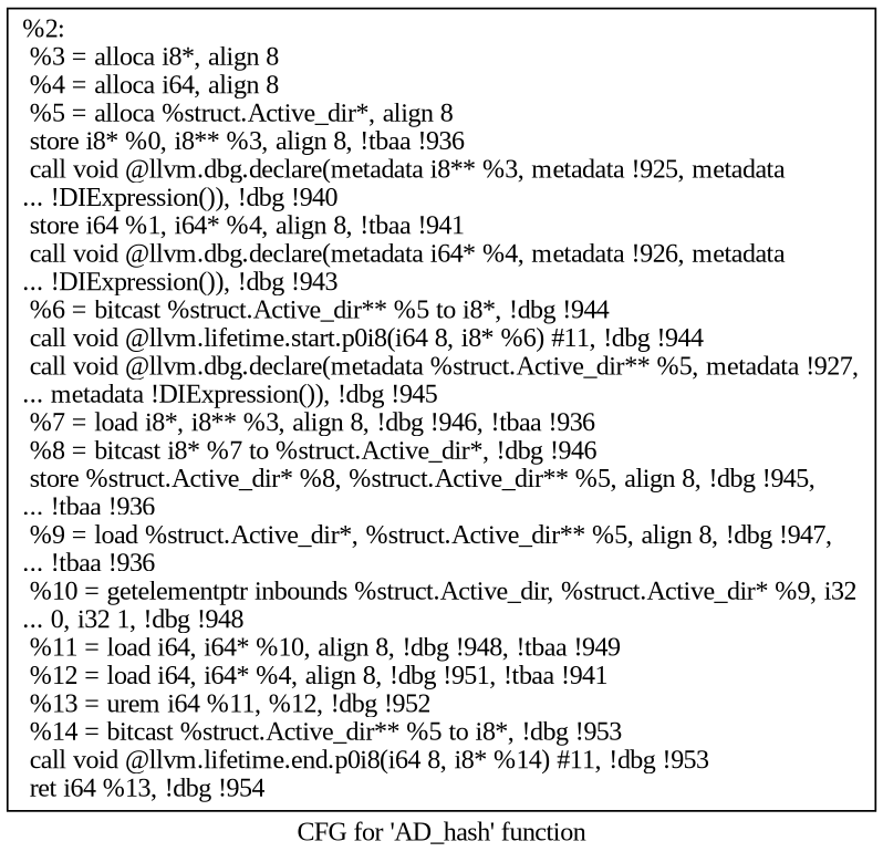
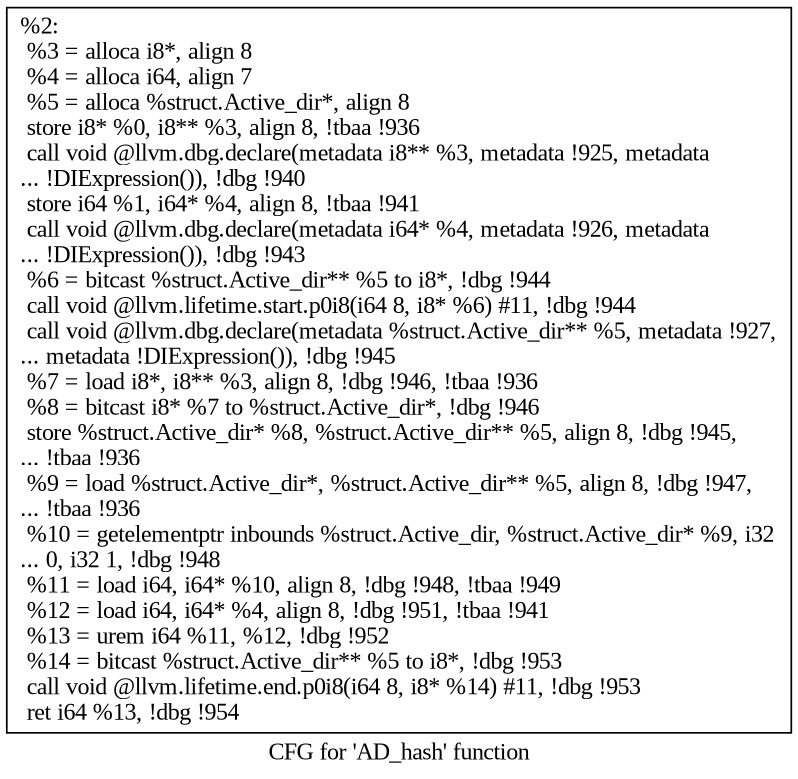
  digraph {
    label="CFG for 'AD_hash' function"
    fontname="Liberation Serif"
-   n1 [label="{%2:\l  %3 = alloca i8*, align 8\l  %4 = alloca i64, align 8\l  %5 = alloca %struct.Active_dir*, align 8\l  store i8* %0, i8** %3, align 8, !tbaa !936\l  call void @llvm.dbg.declare(metadata i8** %3, metadata !925, metadata\l... !DIExpression()), !dbg !940\l  store i64 %1, i64* %4, align 8, !tbaa !941\l  call void @llvm.dbg.declare(metadata i64* %4, metadata !926, metadata\l... !DIExpression()), !dbg !943\l  %6 = bitcast %struct.Active_dir** %5 to i8*, !dbg !944\l  call void @llvm.lifetime.start.p0i8(i64 8, i8* %6) #11, !dbg !944\l  call void @llvm.dbg.declare(metadata %struct.Active_dir** %5, metadata !927,\l... metadata !DIExpression()), !dbg !945\l  %7 = load i8*, i8** %3, align 8, !dbg !946, !tbaa !936\l  %8 = bitcast i8* %7 to %struct.Active_dir*, !dbg !946\l  store %struct.Active_dir* %8, %struct.Active_dir** %5, align 8, !dbg !945,\l... !tbaa !936\l  %9 = load %struct.Active_dir*, %struct.Active_dir** %5, align 8, !dbg !947,\l... !tbaa !936\l  %10 = getelementptr inbounds %struct.Active_dir, %struct.Active_dir* %9, i32\l... 0, i32 1, !dbg !948\l  %11 = load i64, i64* %10, align 8, !dbg !948, !tbaa !949\l  %12 = load i64, i64* %4, align 8, !dbg !951, !tbaa !941\l  %13 = urem i64 %11, %12, !dbg !952\l  %14 = bitcast %struct.Active_dir** %5 to i8*, !dbg !953\l  call void @llvm.lifetime.end.p0i8(i64 8, i8* %14) #11, !dbg !953\l  ret i64 %13, !dbg !954\l}" shape=record fontname="Liberation Serif"]
+   n1 [label="{%2:\l  %3 = alloca i8*, align 8\l  %4 = alloca i64, align 7\l  %5 = alloca %struct.Active_dir*, align 8\l  store i8* %0, i8** %3, align 8, !tbaa !936\l  call void @llvm.dbg.declare(metadata i8** %3, metadata !925, metadata\l... !DIExpression()), !dbg !940\l  store i64 %1, i64* %4, align 8, !tbaa !941\l  call void @llvm.dbg.declare(metadata i64* %4, metadata !926, metadata\l... !DIExpression()), !dbg !943\l  %6 = bitcast %struct.Active_dir** %5 to i8*, !dbg !944\l  call void @llvm.lifetime.start.p0i8(i64 8, i8* %6) #11, !dbg !944\l  call void @llvm.dbg.declare(metadata %struct.Active_dir** %5, metadata !927,\l... metadata !DIExpression()), !dbg !945\l  %7 = load i8*, i8** %3, align 8, !dbg !946, !tbaa !936\l  %8 = bitcast i8* %7 to %struct.Active_dir*, !dbg !946\l  store %struct.Active_dir* %8, %struct.Active_dir** %5, align 8, !dbg !945,\l... !tbaa !936\l  %9 = load %struct.Active_dir*, %struct.Active_dir** %5, align 8, !dbg !947,\l... !tbaa !936\l  %10 = getelementptr inbounds %struct.Active_dir, %struct.Active_dir* %9, i32\l... 0, i32 1, !dbg !948\l  %11 = load i64, i64* %10, align 8, !dbg !948, !tbaa !949\l  %12 = load i64, i64* %4, align 8, !dbg !951, !tbaa !941\l  %13 = urem i64 %11, %12, !dbg !952\l  %14 = bitcast %struct.Active_dir** %5 to i8*, !dbg !953\l  call void @llvm.lifetime.end.p0i8(i64 8, i8* %14) #11, !dbg !953\l  ret i64 %13, !dbg !954\l}" shape=record fontname="Liberation Serif"]
  }
